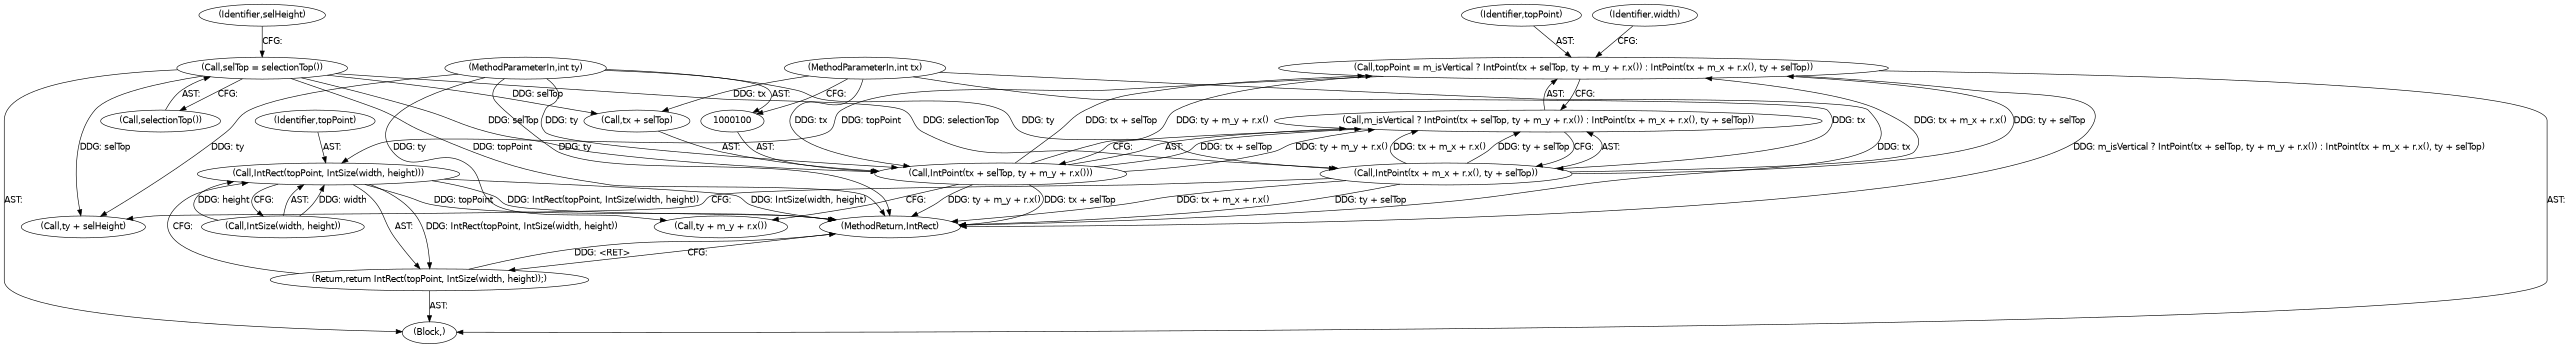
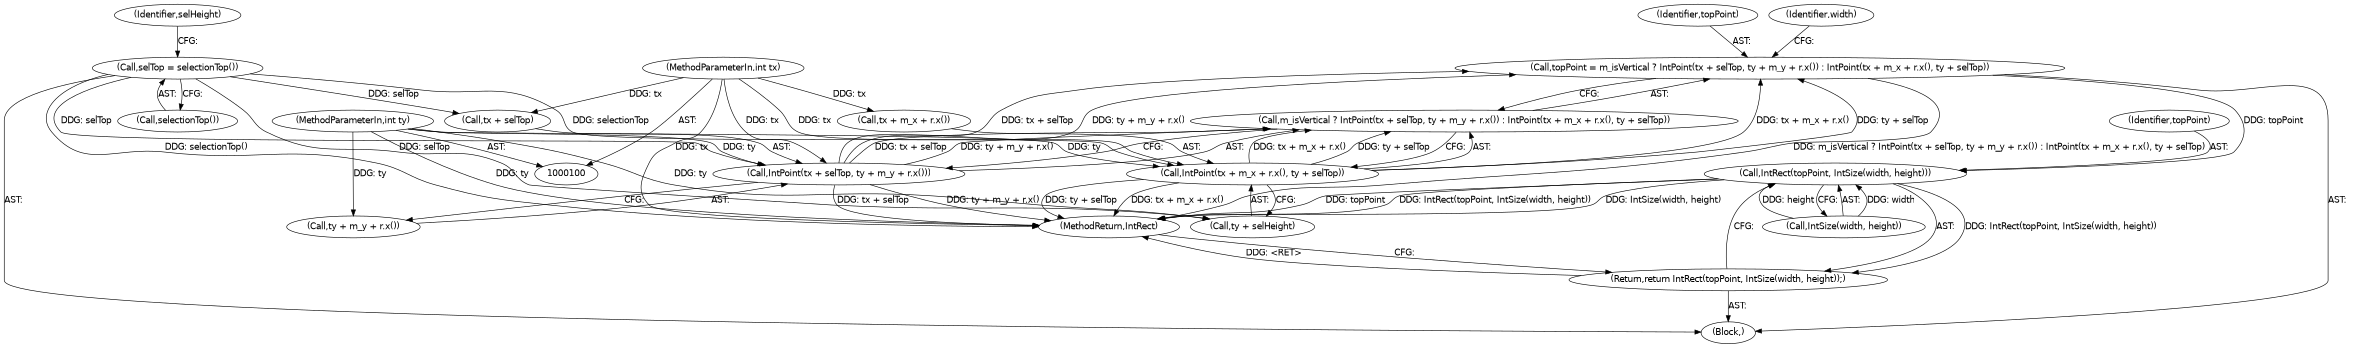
  digraph {
    fontname="DejaVu Sans"
    node [fontname="DejaVu Sans"]
    edge [fontname="DejaVu Sans"]
    n1 [label="(Call,topPoint = m_isVertical ? IntPoint(tx + selTop, ty + m_y + r.x()) : IntPoint(tx + m_x + r.x(), ty + selTop))"]
    n2 [label="(Call,IntRect(topPoint, IntSize(width, height)))"]
    n3 [label="(Block,)"]
    n4 [label="(Call,m_isVertical ? IntPoint(tx + selTop, ty + m_y + r.x()) : IntPoint(tx + m_x + r.x(), ty + selTop))"]
    n5 [label="(MethodReturn,IntRect)"]
    n6 [label="(Return,return IntRect(topPoint, IntSize(width, height));)"]
    n7 [label="(Call,IntSize(width, height))"]
    n8 [label="(Call,IntPoint(tx + selTop, ty + m_y + r.x()))"]
    n9 [label="(Call,IntPoint(tx + m_x + r.x(), ty + selTop))"]
    n10 [label="(Call,ty + m_y + r.x())"]
    n11 [label="(MethodParameterIn,int tx)"]
    n12 [label="(Call,tx + selTop)"]
+   n13 [label="(Call,tx + m_x + r.x())"]
    1000100
    n15 [label="(Call,ty + selHeight)"]
    n16 [label="(Call,selTop = selectionTop())"]
    n17 [label="(Call,selectionTop())"]
    n18 [label="(MethodParameterIn,int ty)"]
    n19 [label="(Identifier,width)"]
    n20 [label="(Identifier,selHeight)"]
    n21 [label="(Identifier,topPoint)"]
    n22 [label="(Identifier,topPoint)"]
    n1 -> n2 [label="DDG: topPoint"]
    n1 -> n3 [label="AST: "]
    n1 -> n4 [label="CFG: "]
    n1 -> n5 [label="DDG: m_isVertical ? IntPoint(tx + selTop, ty + m_y + r.x()) : IntPoint(tx + m_x + r.x(), ty + selTop)"]
    n2 -> n5 [label="DDG: topPoint"]
    n2 -> n5 [label="DDG: IntRect(topPoint, IntSize(width, height))"]
    n2 -> n5 [label="DDG: IntSize(width, height)"]
    n2 -> n6 [label="AST: "]
    n2 -> n6 [label="DDG: IntRect(topPoint, IntSize(width, height))"]
    n2 -> n7 [label="CFG: "]
    n4 -> n1 [label="AST: "]
    n4 -> n8 [label="CFG: "]
    n4 -> n9 [label="CFG: "]
    n5 -> n6 [label="CFG: "]
    n6 -> n2 [label="CFG: "]
    n6 -> n3 [label="AST: "]
    n6 -> n5 [label="DDG: <RET>"]
    n7 -> n2 [label="AST: "]
    n7 -> n2 [label="DDG: width"]
    n7 -> n2 [label="DDG: height"]
    n8 -> n1 [label="DDG: tx + selTop"]
    n8 -> n1 [label="DDG: ty + m_y + r.x()"]
    n8 -> n4 [label="AST: "]
    n8 -> n4 [label="DDG: tx + selTop"]
    n8 -> n4 [label="DDG: ty + m_y + r.x()"]
    n8 -> n5 [label="DDG: ty + m_y + r.x()"]
    n8 -> n5 [label="DDG: tx + selTop"]
    n8 -> n10 [label="CFG: "]
    n9 -> n1 [label="DDG: tx + m_x + r.x()"]
    n9 -> n1 [label="DDG: ty + selTop"]
    n9 -> n4 [label="AST: "]
    n9 -> n4 [label="DDG: tx + m_x + r.x()"]
    n9 -> n4 [label="DDG: ty + selTop"]
    n9 -> n5 [label="DDG: ty + selTop"]
    n9 -> n5 [label="DDG: tx + m_x + r.x()"]
    n9 -> n15 [label="CFG: "]
-   1000100 -> n8 [label="AST: "]
+   n10 -> n8 [label="AST: "]
    n11 -> n5 [label="DDG: tx"]
    n11 -> n8 [label="DDG: tx"]
    n11 -> n9 [label="DDG: tx"]
    n11 -> n12 [label="DDG: tx"]
-   n11 -> 1000100 [label="CFG: "]
+   n11 -> n13 [label="DDG: tx"]
+   n11 -> 1000100 [label="AST: "]
    n12 -> n8 [label="AST: "]
+   n13 -> n9 [label="AST: "]
+   n15 -> n9 [label="AST: "]
    n16 -> n3 [label="AST: "]
-   n16 -> n5 [label="DDG: topPoint"]
+   n16 -> n5 [label="DDG: selectionTop()"]
    n16 -> n8 [label="DDG: selTop"]
    n16 -> n9 [label="DDG: selectionTop"]
    n16 -> n12 [label="DDG: selTop"]
    n16 -> n15 [label="DDG: selTop"]
    n16 -> n17 [label="CFG: "]
    n17 -> n16 [label="AST: "]
    n18 -> n5 [label="DDG: ty"]
    n18 -> n8 [label="DDG: ty"]
    n18 -> n9 [label="DDG: ty"]
    n18 -> n10 [label="DDG: ty"]
    n18 -> 1000100 [label="AST: "]
    n18 -> n15 [label="DDG: ty"]
    n19 -> n1 [label="CFG: "]
    n20 -> n16 [label="CFG: "]
    n21 -> n1 [label="AST: "]
    n22 -> n2 [label="AST: "]
  }
